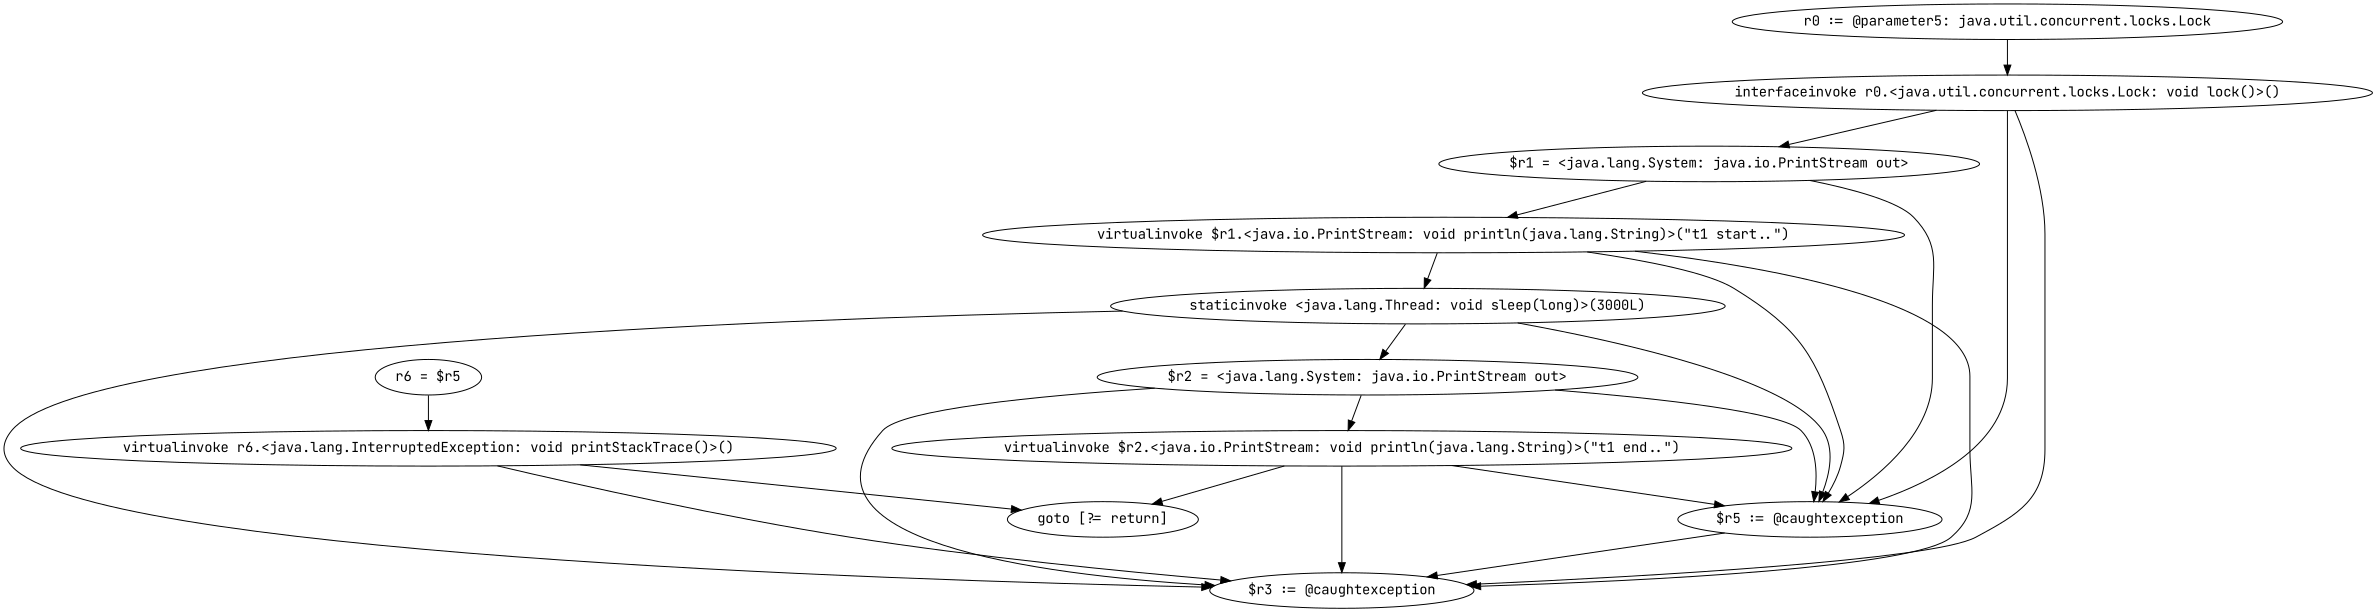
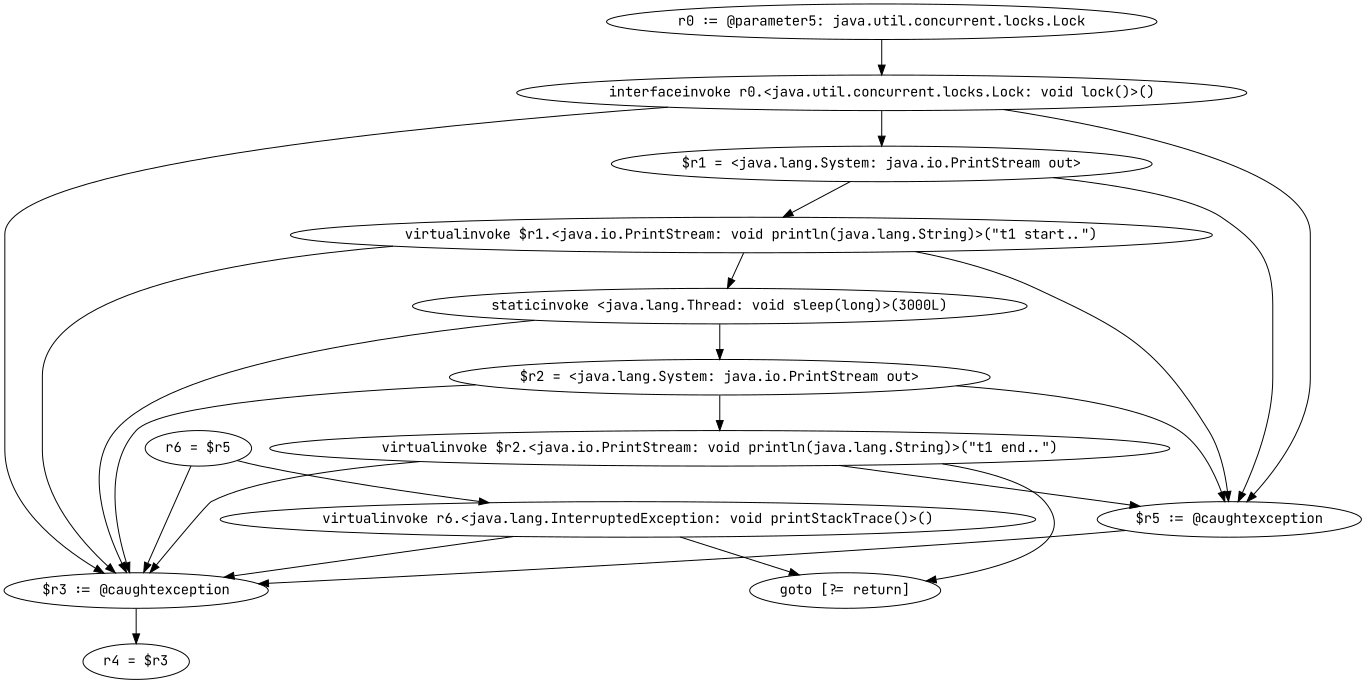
  digraph {
    fontname="JetBrains Mono"
    node [fontname="JetBrains Mono"]
    edge [fontname="JetBrains Mono"]
    n1 [label="r0 := @parameter5: java.util.concurrent.locks.Lock"]
    "interfaceinvoke r0.<java.util.concurrent.locks.Lock: void lock()>()"
    "$r1 = <java.lang.System: java.io.PrintStream out>"
    "$r5 := @caughtexception"
    "$r3 := @caughtexception"
    "virtualinvoke $r1.<java.io.PrintStream: void println(java.lang.String)>(\"t1 start..\")"
+   "r4 = $r3"
    "staticinvoke <java.lang.Thread: void sleep(long)>(3000L)"
    "$r2 = <java.lang.System: java.io.PrintStream out>"
    "virtualinvoke $r2.<java.io.PrintStream: void println(java.lang.String)>(\"t1 end..\")"
    "goto [?= return]"
    "r6 = $r5"
    "virtualinvoke r6.<java.lang.InterruptedException: void printStackTrace()>()"
    n1 -> "interfaceinvoke r0.<java.util.concurrent.locks.Lock: void lock()>()"
    "interfaceinvoke r0.<java.util.concurrent.locks.Lock: void lock()>()" -> "$r1 = <java.lang.System: java.io.PrintStream out>"
    "interfaceinvoke r0.<java.util.concurrent.locks.Lock: void lock()>()" -> "$r5 := @caughtexception"
    "interfaceinvoke r0.<java.util.concurrent.locks.Lock: void lock()>()" -> "$r3 := @caughtexception"
    "$r1 = <java.lang.System: java.io.PrintStream out>" -> "$r5 := @caughtexception"
    "$r1 = <java.lang.System: java.io.PrintStream out>" -> "virtualinvoke $r1.<java.io.PrintStream: void println(java.lang.String)>(\"t1 start..\")"
    "$r5 := @caughtexception" -> "$r3 := @caughtexception"
+   "$r3 := @caughtexception" -> "r4 = $r3"
    "virtualinvoke $r1.<java.io.PrintStream: void println(java.lang.String)>(\"t1 start..\")" -> "$r5 := @caughtexception"
    "virtualinvoke $r1.<java.io.PrintStream: void println(java.lang.String)>(\"t1 start..\")" -> "$r3 := @caughtexception"
    "virtualinvoke $r1.<java.io.PrintStream: void println(java.lang.String)>(\"t1 start..\")" -> "staticinvoke <java.lang.Thread: void sleep(long)>(3000L)"
-   "staticinvoke <java.lang.Thread: void sleep(long)>(3000L)" -> "$r5 := @caughtexception"
    "staticinvoke <java.lang.Thread: void sleep(long)>(3000L)" -> "$r3 := @caughtexception"
    "staticinvoke <java.lang.Thread: void sleep(long)>(3000L)" -> "$r2 = <java.lang.System: java.io.PrintStream out>"
    "$r2 = <java.lang.System: java.io.PrintStream out>" -> "$r5 := @caughtexception"
    "$r2 = <java.lang.System: java.io.PrintStream out>" -> "$r3 := @caughtexception"
    "$r2 = <java.lang.System: java.io.PrintStream out>" -> "virtualinvoke $r2.<java.io.PrintStream: void println(java.lang.String)>(\"t1 end..\")"
    "virtualinvoke $r2.<java.io.PrintStream: void println(java.lang.String)>(\"t1 end..\")" -> "$r5 := @caughtexception"
    "virtualinvoke $r2.<java.io.PrintStream: void println(java.lang.String)>(\"t1 end..\")" -> "$r3 := @caughtexception"
    "virtualinvoke $r2.<java.io.PrintStream: void println(java.lang.String)>(\"t1 end..\")" -> "goto [?= return]"
+   "r6 = $r5" -> "$r3 := @caughtexception"
    "r6 = $r5" -> "virtualinvoke r6.<java.lang.InterruptedException: void printStackTrace()>()"
    "virtualinvoke r6.<java.lang.InterruptedException: void printStackTrace()>()" -> "$r3 := @caughtexception"
    "virtualinvoke r6.<java.lang.InterruptedException: void printStackTrace()>()" -> "goto [?= return]"
  }
